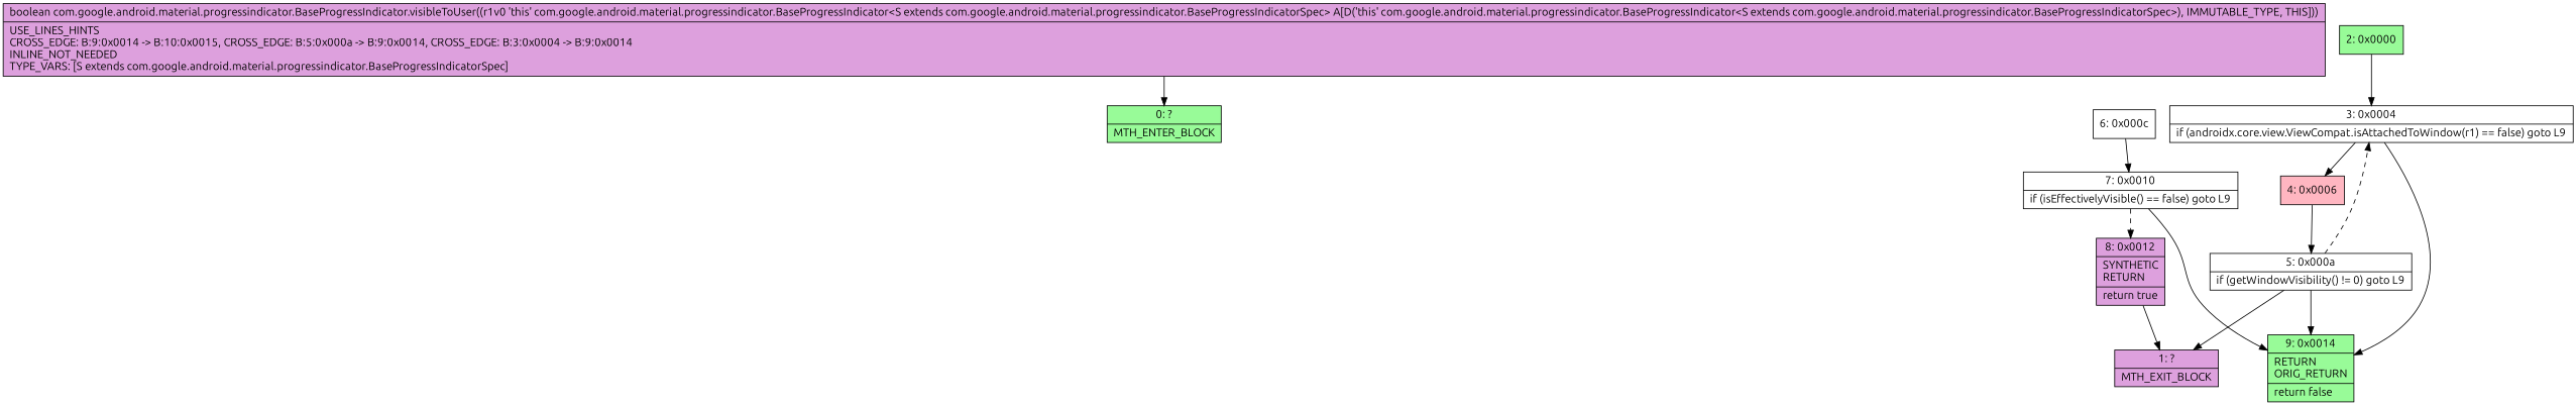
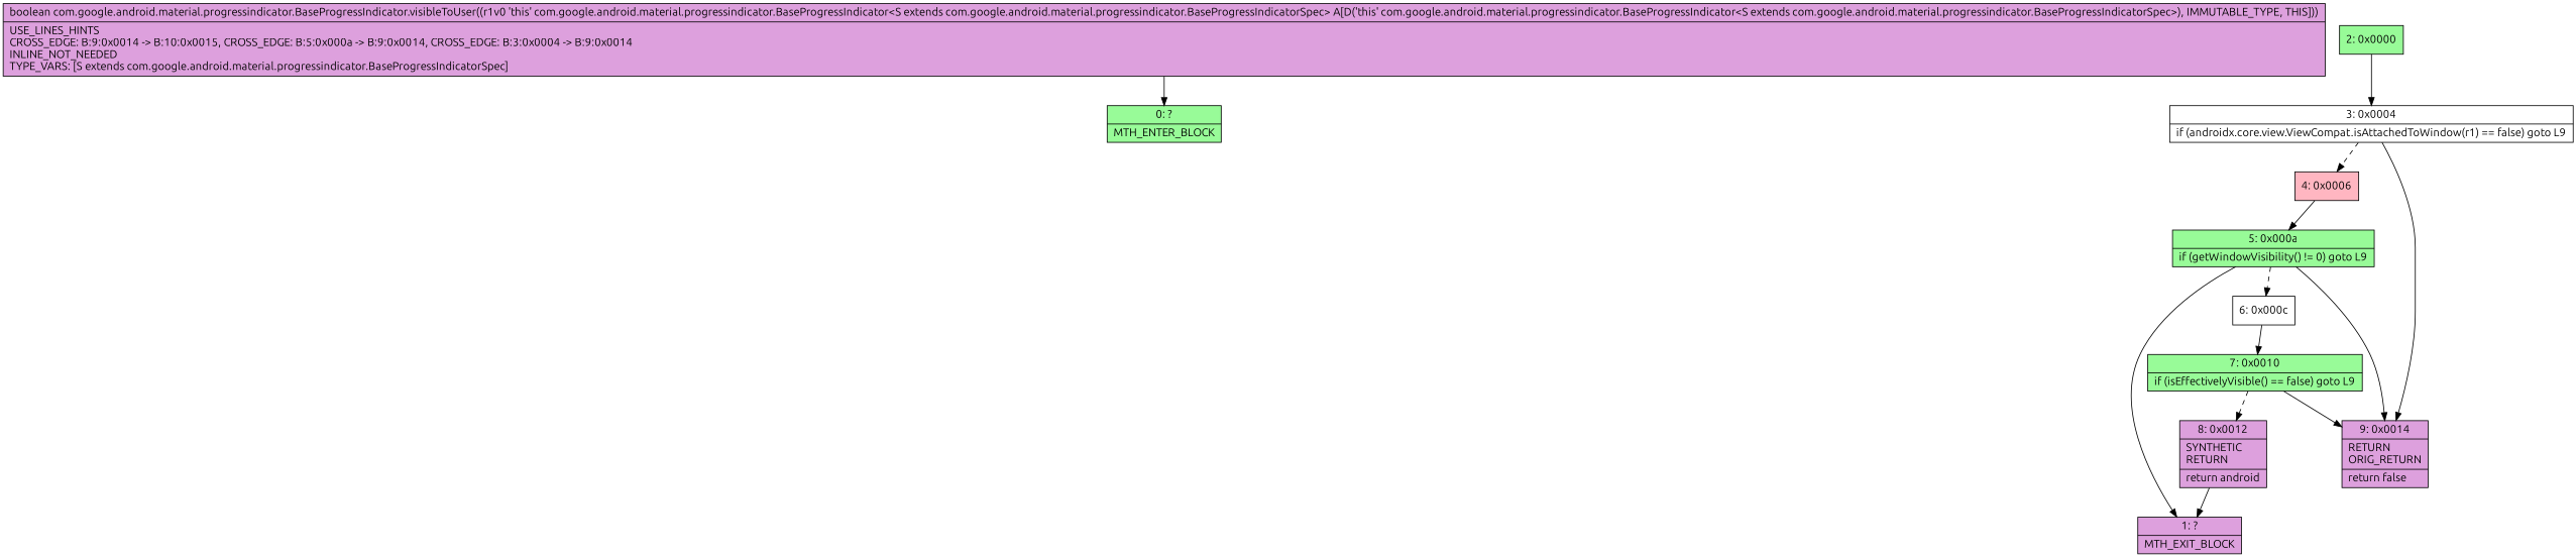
  digraph {
    fontname=Ubuntu
    node [fillcolor=white fontname=Ubuntu shape=record style=filled]
    edge [fontname=Ubuntu]
    n1 [fillcolor=palegreen label="{0\:\ ?|MTH_ENTER_BLOCK\l}"]
    n2 [fillcolor=palegreen label="{2\:\ 0x0000}"]
    n3 [label="{3\:\ 0x0004|if (androidx.core.view.ViewCompat.isAttachedToWindow(r1) == false) goto L9\l}"]
    n4 [fillcolor=lightpink label="{4\:\ 0x0006}"]
-   n5 [fillcolor=palegreen label="{9\:\ 0x0014|RETURN\lORIG_RETURN\l|return false\l}"]
-   n6 [label="{5\:\ 0x000a|if (getWindowVisibility() != 0) goto L9\l}"]
+   n5 [fillcolor=plum label="{9\:\ 0x0014|RETURN\lORIG_RETURN\l|return false\l}"]
+   n6 [fillcolor=palegreen label="{5\:\ 0x000a|if (getWindowVisibility() != 0) goto L9\l}"]
    n7 [label="{6\:\ 0x000c}"]
    n8 [fillcolor=plum label="{1\:\ ?|MTH_EXIT_BLOCK\l}"]
-   n9 [label="{7\:\ 0x0010|if (isEffectivelyVisible() == false) goto L9\l}"]
-   n10 [fillcolor=plum label="{8\:\ 0x0012|SYNTHETIC\lRETURN\l|return true\l}"]
+   n9 [fillcolor=palegreen label="{7\:\ 0x0010|if (isEffectivelyVisible() == false) goto L9\l}"]
+   n10 [fillcolor=plum label="{8\:\ 0x0012|SYNTHETIC\lRETURN\l|return android\l}"]
    n11 [fillcolor=plum label="{boolean com.google.android.material.progressindicator.BaseProgressIndicator.visibleToUser((r1v0 'this' com.google.android.material.progressindicator.BaseProgressIndicator\<S extends com.google.android.material.progressindicator.BaseProgressIndicatorSpec\> A[D('this' com.google.android.material.progressindicator.BaseProgressIndicator\<S extends com.google.android.material.progressindicator.BaseProgressIndicatorSpec\>), IMMUTABLE_TYPE, THIS]))  | USE_LINES_HINTS\lCROSS_EDGE: B:9:0x0014 \-\> B:10:0x0015, CROSS_EDGE: B:5:0x000a \-\> B:9:0x0014, CROSS_EDGE: B:3:0x0004 \-\> B:9:0x0014\lINLINE_NOT_NEEDED\lTYPE_VARS: [S extends com.google.android.material.progressindicator.BaseProgressIndicatorSpec]\l}"]
    n2 -> n3
-   n3 -> n4 [style=solid]
+   n3 -> n4 [style=dashed]
    n3 -> n5
    n4 -> n6
    n6 -> n5
-   n6 -> n3 [style=dashed]
+   n6 -> n7 [style=dashed]
    n6 -> n8
    n7 -> n9
    n9 -> n5
    n9 -> n10 [style=dashed]
    n10 -> n8
    n11 -> n1
  }
